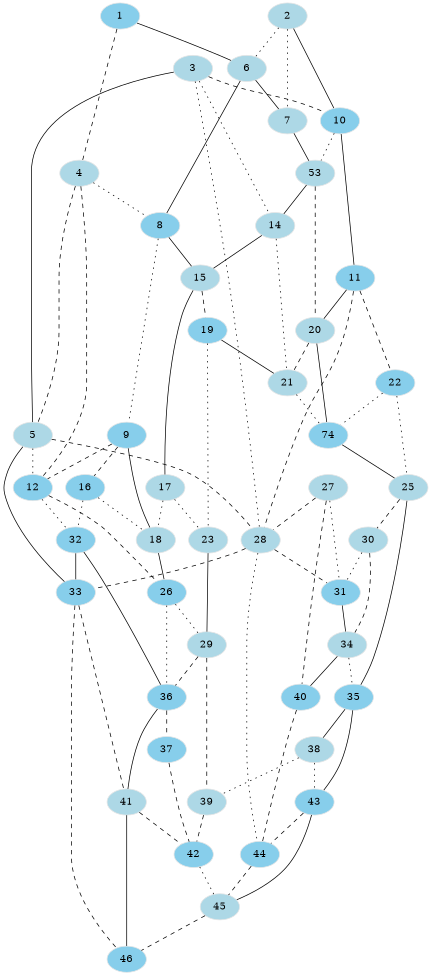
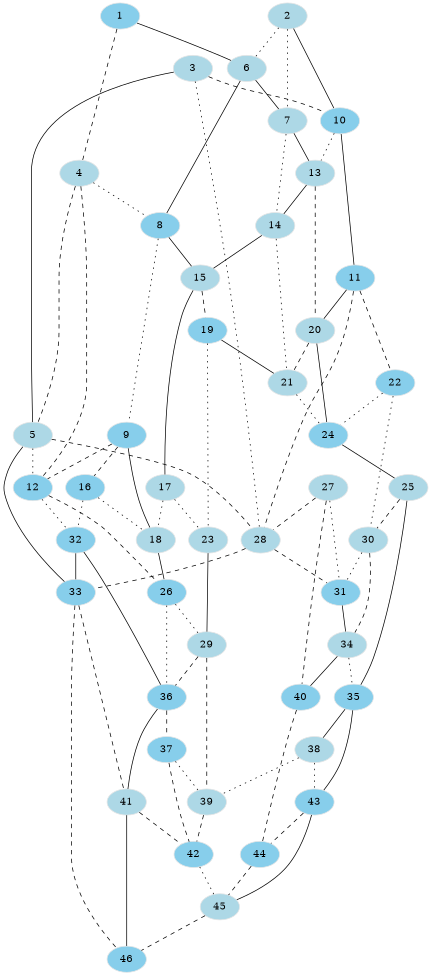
  graph {
    node [color=gray90 fillcolor=lightblue style=filled]
    edge [style=dashed weight=1.0]
    1 [fillcolor=skyblue]
    4
    6
    5
    8 [fillcolor=skyblue]
    12 [fillcolor=skyblue]
    7
    2
    10 [fillcolor=skyblue]
-   13 [label=53]
+   13
    14
    11 [fillcolor=skyblue]
    3
    28
    33 [fillcolor=skyblue]
    31 [fillcolor=skyblue]
    44 [fillcolor=skyblue]
    9 [fillcolor=skyblue]
    15
    32 [fillcolor=skyblue]
    26 [fillcolor=skyblue]
    41
    46 [fillcolor=skyblue]
    20
    21
    16 [fillcolor=skyblue]
    18
    17
    19 [fillcolor=skyblue]
    22 [fillcolor=skyblue]
-   24 [fillcolor=skyblue label=74]
+   24 [fillcolor=skyblue]
    30
    36 [fillcolor=skyblue]
    23
    29
    25
    34
    35 [fillcolor=skyblue]
    39
    38
    43 [fillcolor=skyblue]
    37 [fillcolor=skyblue]
    27
    40 [fillcolor=skyblue]
    45
    42 [fillcolor=skyblue]
    1 -- 4
    1 -- 6 [style=solid]
    4 -- 5
    4 -- 8 [style=dotted]
    4 -- 12
    6 -- 8 [style=solid]
    6 -- 7 [style=solid]
    5 -- 12 [style=dotted]
    5 -- 28
    5 -- 33 [style=solid]
    8 -- 9 [style=dotted]
    8 -- 15 [style=solid]
    12 -- 32 [style=dotted]
    12 -- 26
    7 -- 13 [style=solid]
-   3 -- 14 [style=dotted]
+   7 -- 14 [style=dotted]
    2 -- 6 [style=dotted]
    2 -- 7 [style=dotted]
    2 -- 10 [style=solid]
    10 -- 13 [style=dotted]
    10 -- 11 [style=solid]
    13 -- 14 [style=solid]
    13 -- 20
    14 -- 15 [style=solid]
    14 -- 21 [style=dotted]
    11 -- 28
    11 -- 20 [style=solid]
    11 -- 22
    3 -- 5 [style=solid]
    3 -- 10
    3 -- 28 [style=dotted]
    28 -- 33
    28 -- 31
-   28 -- 44 [style=dotted]
    33 -- 41
    33 -- 46
    31 -- 34 [style=solid]
    44 -- 45
    9 -- 12
    9 -- 16
    9 -- 18 [style=solid]
    15 -- 17 [style=solid]
    15 -- 19
    32 -- 33 [style=solid]
    32 -- 36 [style=solid]
    26 -- 36 [style=dotted]
    26 -- 29 [style=dotted]
    41 -- 46 [style=solid]
    41 -- 42
    20 -- 21
    20 -- 24 [style=solid]
    21 -- 24 [style=dotted]
    16 -- 32 [style=dotted]
    16 -- 18 [style=dotted]
    18 -- 26 [style=solid]
    17 -- 18 [style=dotted]
    17 -- 23 [style=dotted]
    19 -- 21 [style=solid]
    19 -- 23 [style=dotted]
    22 -- 24 [style=dotted]
-   22 -- 25 [style=dotted]
+   22 -- 30 [style=dotted]
    24 -- 25 [style=solid]
    30 -- 31 [style=dotted]
    30 -- 34
    36 -- 41 [style=solid]
    36 -- 37 [weight=2.0]
    23 -- 29 [style=solid]
    29 -- 36
    29 -- 39
    25 -- 30
    25 -- 35 [style=solid]
    34 -- 35 [style=dotted]
    34 -- 40 [style=solid]
    35 -- 38 [style=solid]
    35 -- 43 [style=solid]
    39 -- 42
    38 -- 39 [style=dotted]
    38 -- 43 [style=dotted]
    43 -- 44
    43 -- 45 [style=solid]
+   37 -- 39 [style=dotted]
    37 -- 42
    27 -- 28 [weight=2.0]
    27 -- 31 [style=dotted]
    27 -- 40
    40 -- 44
    45 -- 46
    42 -- 45 [style=dotted]
  }
